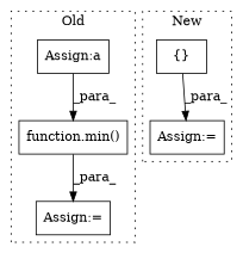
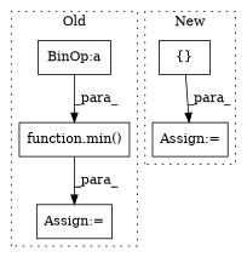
  digraph {
    node [a=68 l=3 shape=box]
    n1 [a=75 l="4,1" label="function.min()" s="8641,8659"]
    n2 [label="Assign:=" s=8638]
-   n3 [a=82 label="Assign:a" s=8646]
+   n3 [a=82 label="BinOp:a" s=8646]
    n4 [a=59 l="1,0" label="{}" s="7444,7455"]
    n5 [label="Assign:=" s=7441]
    subgraph cluster_1 {
      label=Old
      style=dotted
      n1
      n2
      n3
    }
    subgraph cluster_2 {
      label=New
      style=dotted
      n4
      n5
    }
    n1 -> n2 [label=_para_]
    n3 -> n1 [label=_para_]
    n4 -> n5 [label=_para_]
  }
